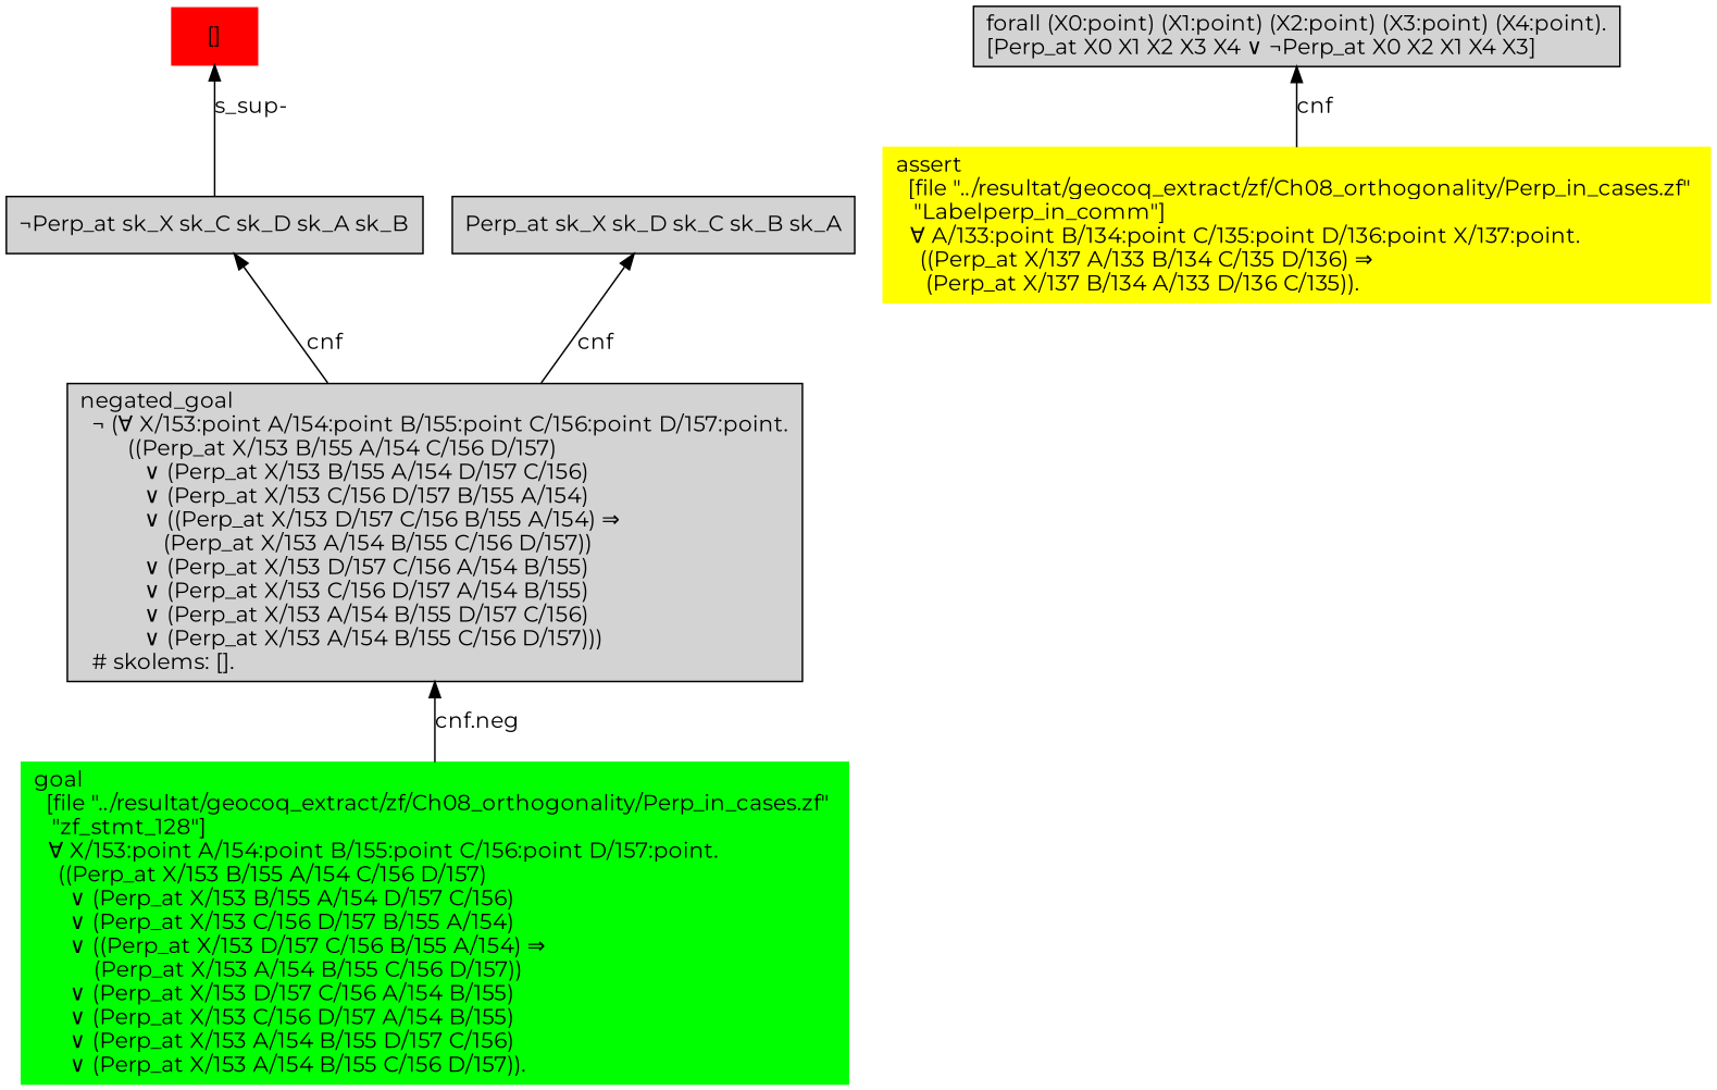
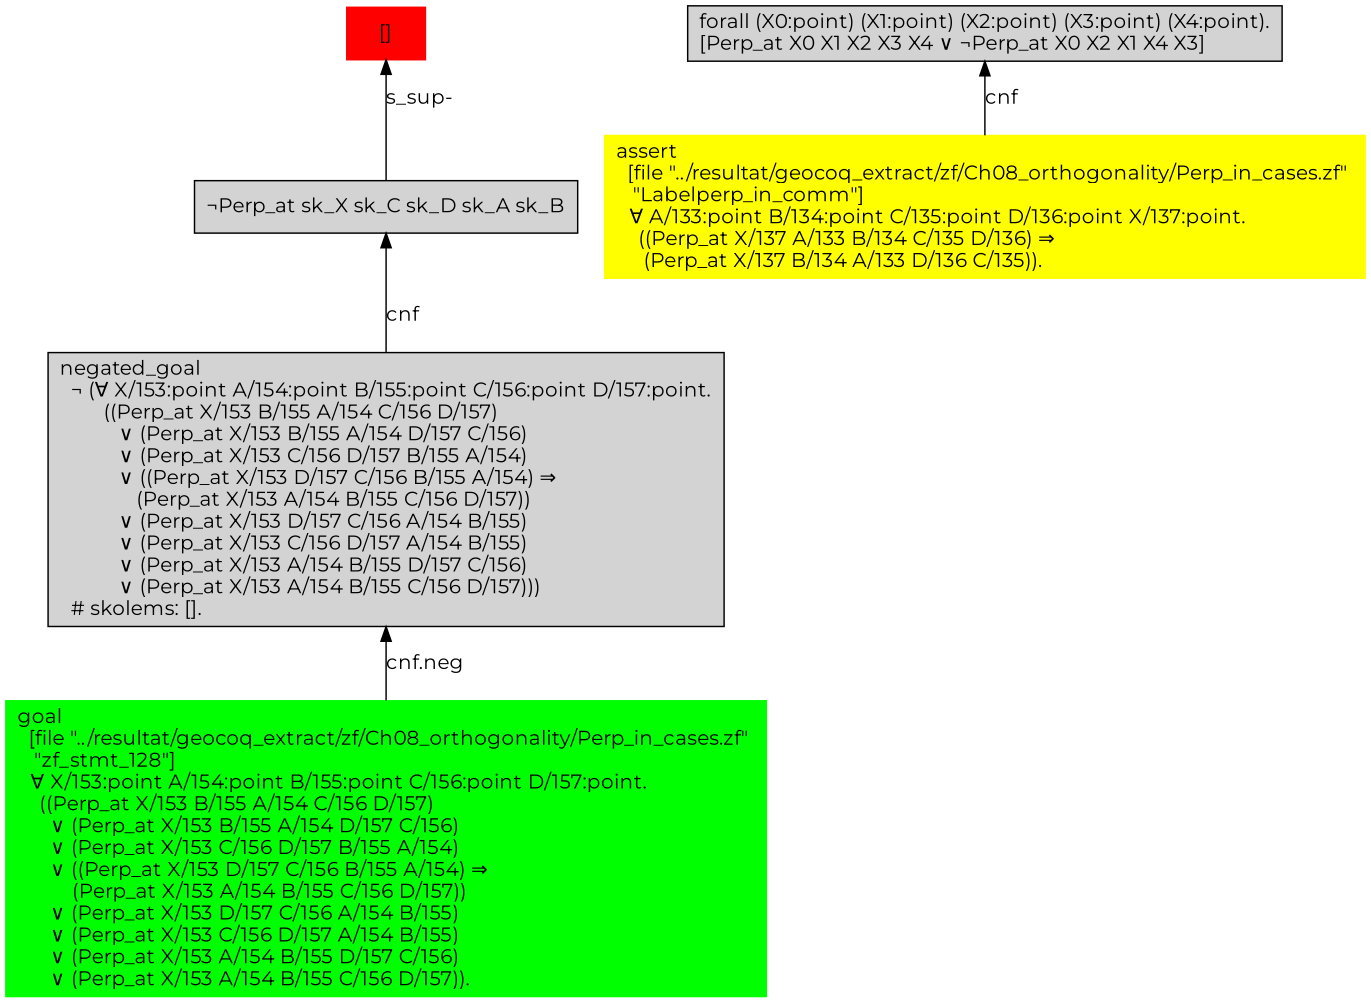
  digraph {
    fontname=Montserrat
    node [fontname=Montserrat shape=box style=filled]
    edge [dir=back fontname=Montserrat]
    n1 [color=red label="[]"]
    n2 [label="¬Perp_at sk_X sk_C sk_D sk_A sk_B\l"]
    n3 [label="negated_goal\l  ¬ (∀ X/153:point A/154:point B/155:point C/156:point D/157:point.\l        ((Perp_at X/153 B/155 A/154 C/156 D/157)\l         ∨ (Perp_at X/153 B/155 A/154 D/157 C/156)\l         ∨ (Perp_at X/153 C/156 D/157 B/155 A/154)\l         ∨ ((Perp_at X/153 D/157 C/156 B/155 A/154) ⇒\l              (Perp_at X/153 A/154 B/155 C/156 D/157))\l         ∨ (Perp_at X/153 D/157 C/156 A/154 B/155)\l         ∨ (Perp_at X/153 C/156 D/157 A/154 B/155)\l         ∨ (Perp_at X/153 A/154 B/155 D/157 C/156)\l         ∨ (Perp_at X/153 A/154 B/155 C/156 D/157)))\l  # skolems: [].\l"]
    n4 [color=green label="goal\l  [file \"../resultat/geocoq_extract/zf/Ch08_orthogonality/Perp_in_cases.zf\" \l   \"zf_stmt_128\"]\l  ∀ X/153:point A/154:point B/155:point C/156:point D/157:point.\l    ((Perp_at X/153 B/155 A/154 C/156 D/157)\l     ∨ (Perp_at X/153 B/155 A/154 D/157 C/156)\l     ∨ (Perp_at X/153 C/156 D/157 B/155 A/154)\l     ∨ ((Perp_at X/153 D/157 C/156 B/155 A/154) ⇒\l          (Perp_at X/153 A/154 B/155 C/156 D/157))\l     ∨ (Perp_at X/153 D/157 C/156 A/154 B/155)\l     ∨ (Perp_at X/153 C/156 D/157 A/154 B/155)\l     ∨ (Perp_at X/153 A/154 B/155 D/157 C/156)\l     ∨ (Perp_at X/153 A/154 B/155 C/156 D/157)).\l"]
    n5 [label="forall (X0:point) (X1:point) (X2:point) (X3:point) (X4:point).\l[Perp_at X0 X1 X2 X3 X4 ∨ ¬Perp_at X0 X2 X1 X4 X3]\l"]
    n6 [color=yellow label="assert\l  [file \"../resultat/geocoq_extract/zf/Ch08_orthogonality/Perp_in_cases.zf\" \l   \"Labelperp_in_comm\"]\l  ∀ A/133:point B/134:point C/135:point D/136:point X/137:point.\l    ((Perp_at X/137 A/133 B/134 C/135 D/136) ⇒\l     (Perp_at X/137 B/134 A/133 D/136 C/135)).\l"]
-   n7 [label="Perp_at sk_X sk_D sk_C sk_B sk_A\l"]
    n1 -> n2 [label="s_sup-\l"]
    n2 -> n3 [label=cnf]
    n3 -> n4 [label="cnf.neg"]
    n5 -> n6 [label=cnf]
-   n7 -> n3 [label=cnf]
  }
